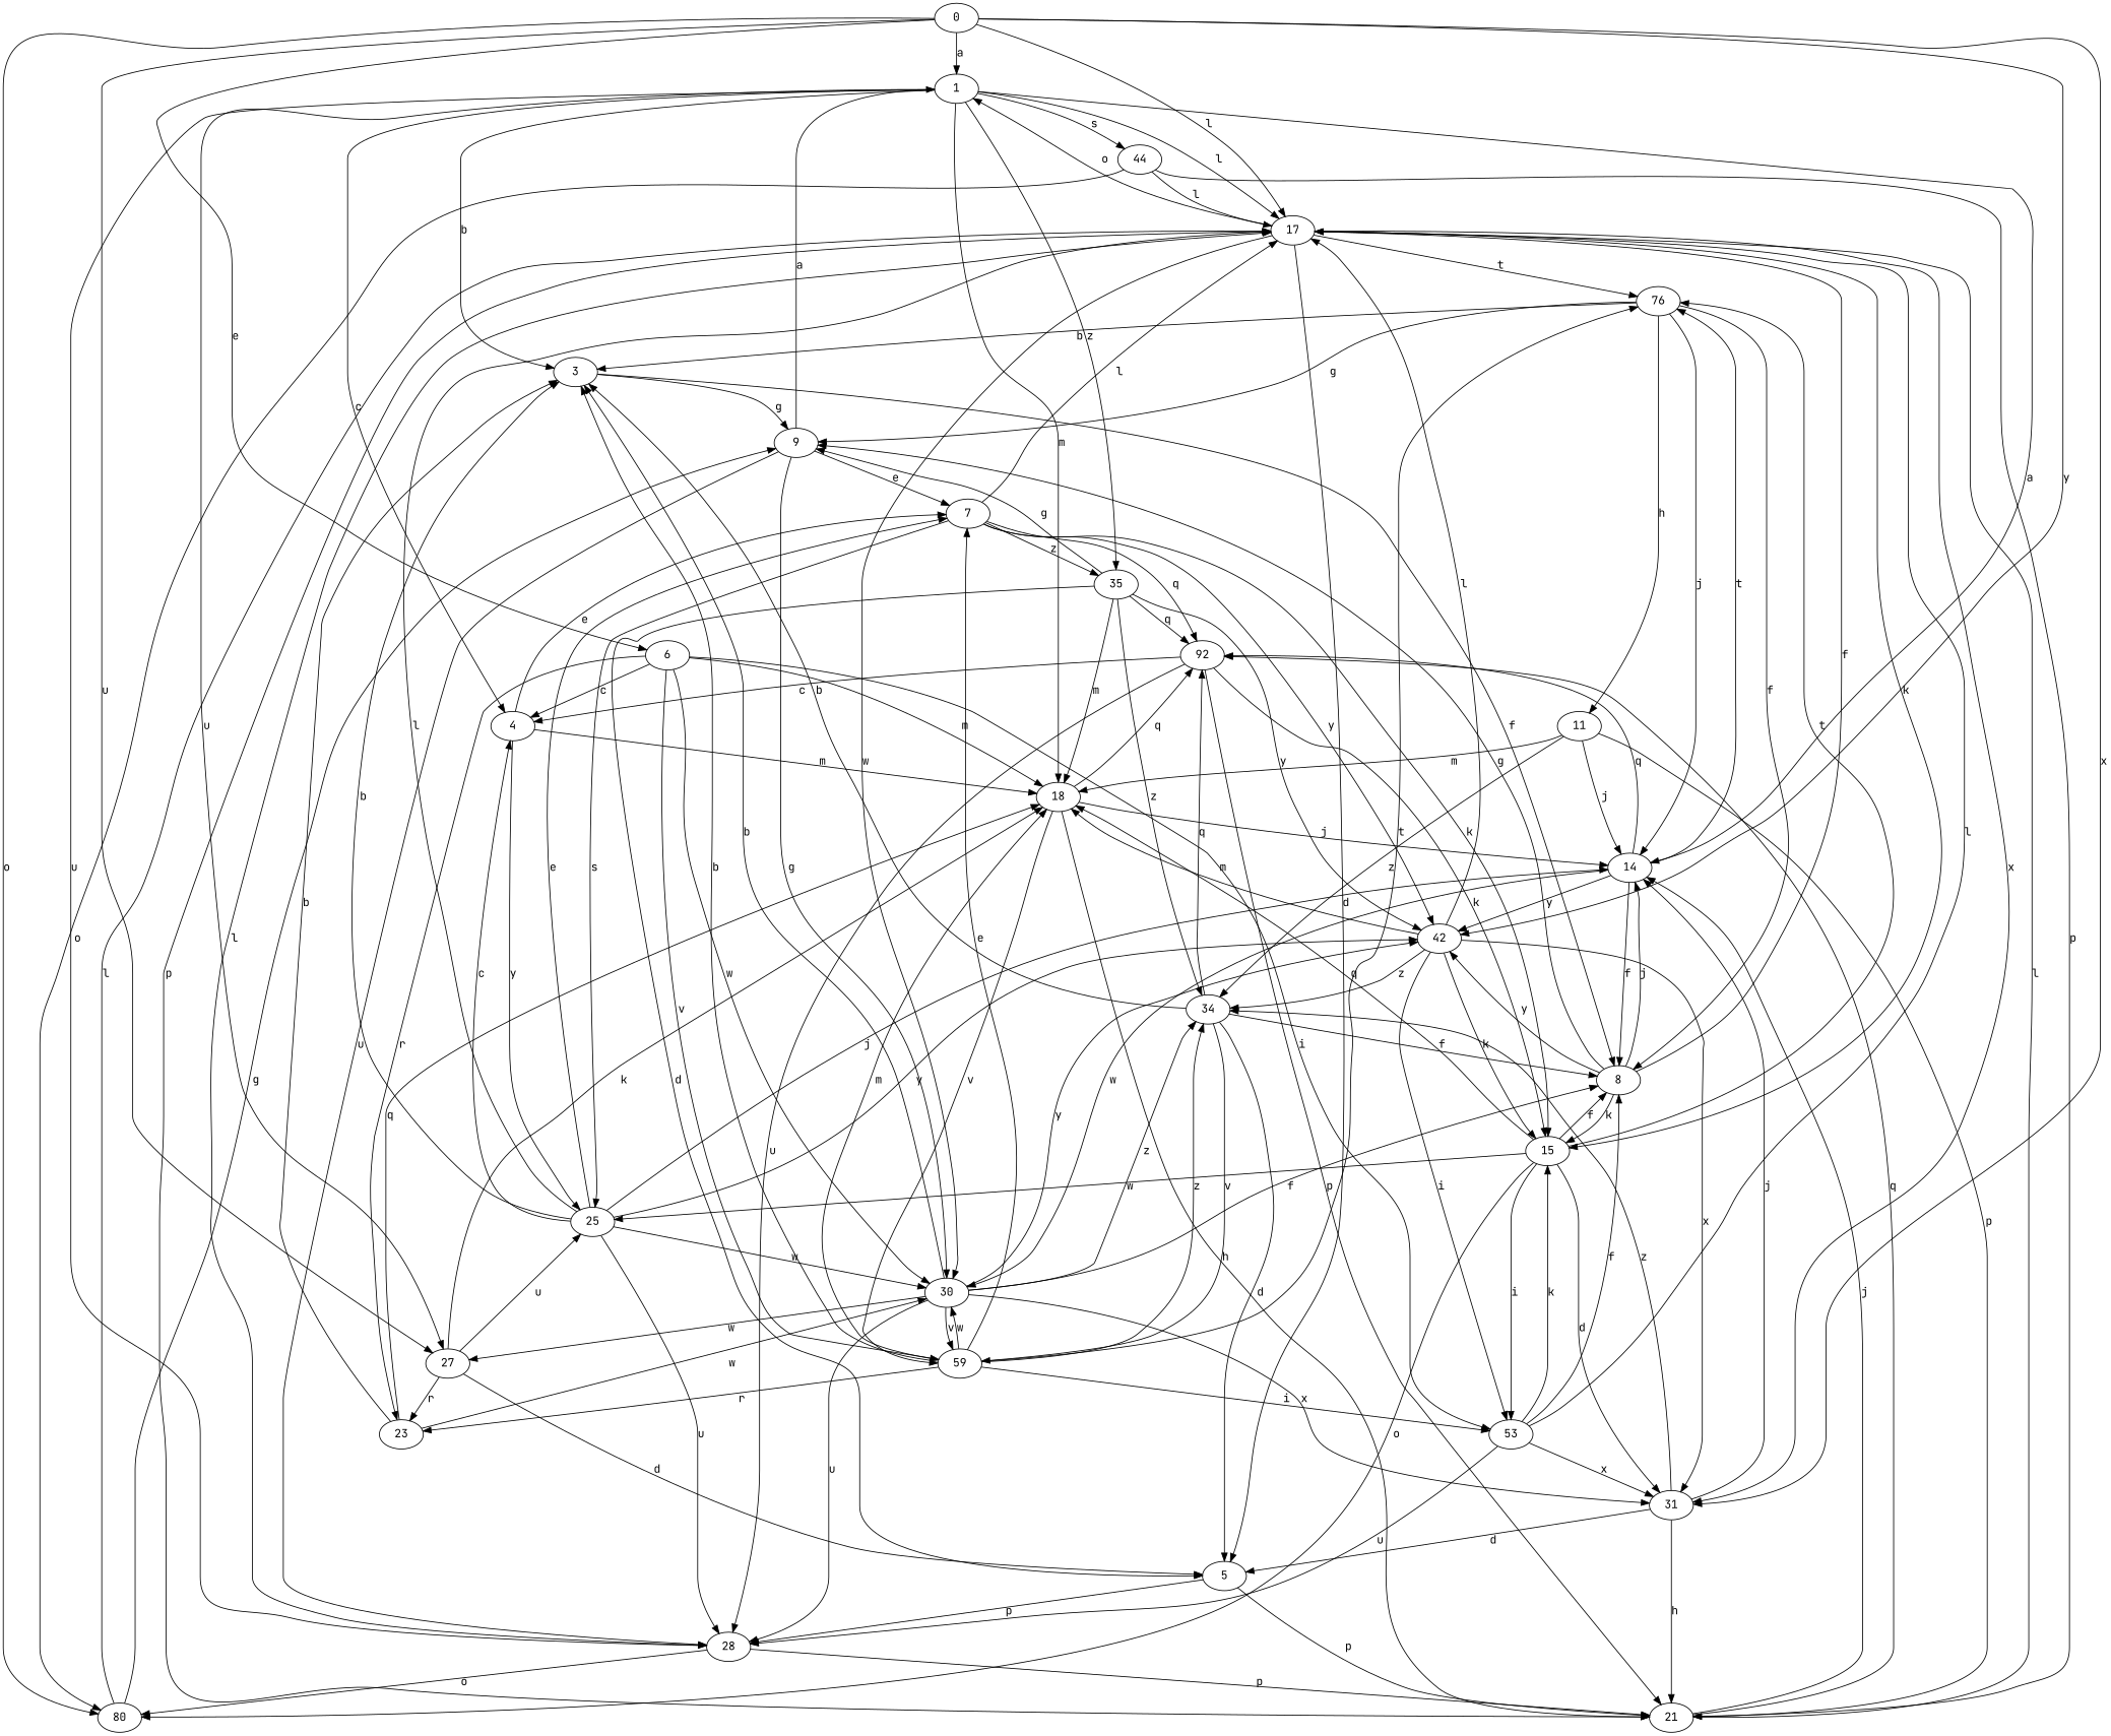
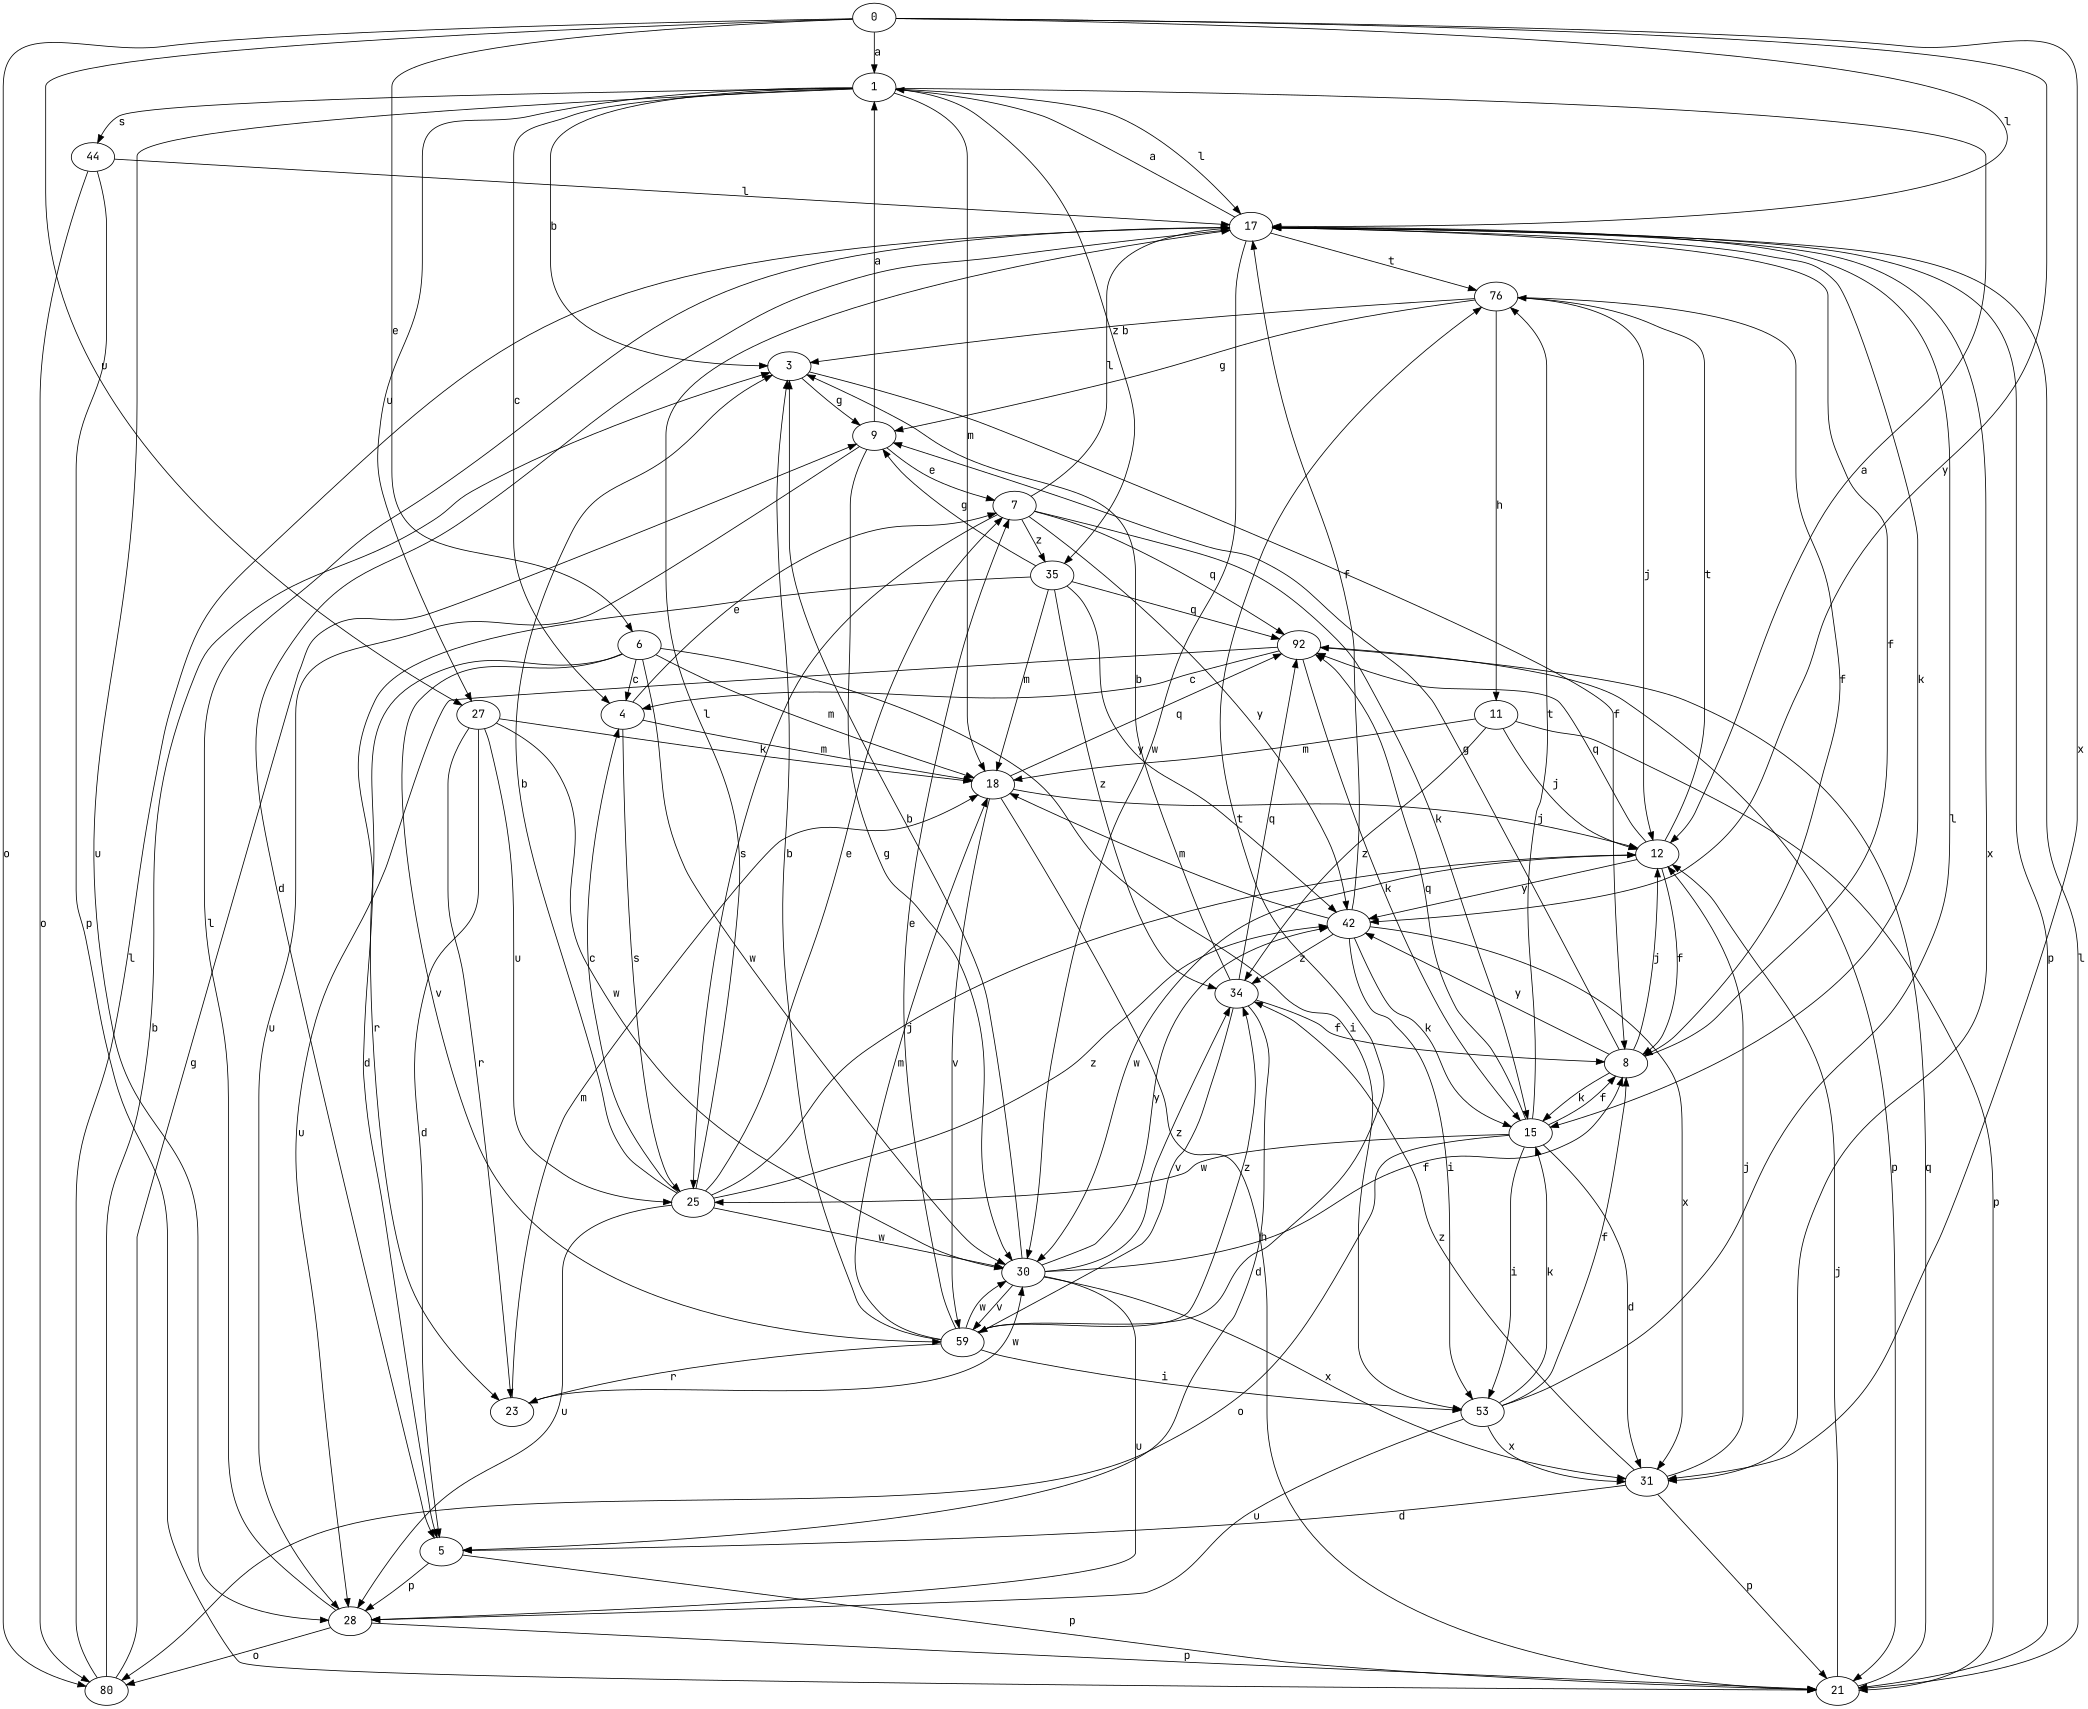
  strict digraph {
    fontname="JetBrains Mono"
    node [fontname="JetBrains Mono"]
    edge [fontname="JetBrains Mono"]
    0
    1
    6
    17
    n5 [label=80]
    27
    31
    n8 [label=42]
    3
    4
    18
    n12 [label=44]
    28
    n14 [label=35]
-   14
+   14 [label=12]
    n16 [label=53]
    23
    n18 [label=59]
    30
    5
    21
    15
    n23 [label=76]
    9
    25
    34
    8
    7
    n29 [label=92]
    11
    0 -> 1 [label=a]
    0 -> 6 [label=e]
    0 -> 17 [label=l]
    0 -> n5 [label=o]
    0 -> 27 [label=u]
    0 -> 31 [label=x]
    0 -> n8 [label=y]
    1 -> 17 [label=l]
    1 -> 27 [label=u]
    1 -> 3 [label=b]
    1 -> 4 [label=c]
    1 -> 18 [label=m]
    1 -> n12 [label=s]
    1 -> 28 [label=u]
    1 -> n14 [label=z]
    1 -> 14 [label=a]
    6 -> 4 [label=c]
    6 -> 18 [label=m]
    6 -> n16 [label=i]
    6 -> 23 [label=r]
    6 -> n18 [label=v]
    6 -> 30 [label=w]
-   17 -> 1 [label=o]
+   17 -> 1 [label=a]
    17 -> 31 [label=x]
    17 -> 30 [label=w]
    17 -> 5 [label=d]
    17 -> 21 [label=p]
    17 -> 15 [label=k]
    17 -> n23 [label=t]
    n5 -> 17 [label=l]
    n5 -> 9 [label=g]
    27 -> 18 [label=k]
    27 -> 23 [label=r]
-   30 -> 27 [label=w]
+   27 -> 30 [label=w]
    27 -> 5 [label=d]
    27 -> 25 [label=u]
    31 -> 14 [label=j]
    31 -> 5 [label=d]
-   31 -> 21 [label=h]
+   31 -> 21 [label=p]
    31 -> 34 [label=z]
-   n8 -> 17 [label=l]
+   n8 -> 17 [label=f]
    n8 -> 31 [label=x]
    n8 -> 18 [label=m]
    n8 -> n16 [label=i]
    n8 -> 15 [label=k]
    n8 -> 34 [label=z]
    3 -> 9 [label=g]
    3 -> 8 [label=f]
    4 -> 18 [label=m]
-   4 -> 25 [label=y]
+   4 -> 25 [label=s]
    4 -> 7 [label=e]
    18 -> 14 [label=j]
    18 -> n18 [label=v]
    18 -> 21 [label=h]
    18 -> n29 [label=q]
    n12 -> 17 [label=l]
    n12 -> n5 [label=o]
    n12 -> 21 [label=p]
    28 -> 17 [label=l]
    28 -> n5 [label=o]
    28 -> 21 [label=p]
    n14 -> n8 [label=y]
    n14 -> 18 [label=m]
    n14 -> 5 [label=d]
    n14 -> 9 [label=g]
    n14 -> 34 [label=z]
    n14 -> n29 [label=q]
    14 -> n8 [label=y]
    14 -> 30 [label=w]
    14 -> n23 [label=t]
    14 -> 8 [label=f]
    14 -> n29 [label=q]
    n16 -> 17 [label=l]
    n16 -> 31 [label=x]
    n16 -> 28 [label=u]
    n16 -> 15 [label=k]
    n16 -> 8 [label=f]
-   23 -> 3 [label=b]
-   23 -> 18 [label=q]
+   n5 -> 3 [label=b]
+   23 -> 18 [label=m]
    23 -> 30 [label=w]
    n18 -> 3 [label=b]
    n18 -> 18 [label=m]
    n18 -> n16 [label=i]
    n18 -> 23 [label=r]
    n18 -> 30 [label=w]
    n18 -> n23 [label=t]
    n18 -> 34 [label=z]
    n18 -> 7 [label=e]
    30 -> 31 [label=x]
    30 -> n8 [label=y]
    30 -> 3 [label=b]
    30 -> 28 [label=u]
    30 -> n18 [label=v]
    30 -> 34 [label=z]
    30 -> 8 [label=f]
    5 -> 28 [label=p]
    5 -> 21 [label=p]
    21 -> 17 [label=l]
    21 -> 14 [label=j]
    21 -> n29 [label=q]
    15 -> n5 [label=o]
    15 -> 31 [label=d]
    15 -> n16 [label=i]
    15 -> n23 [label=t]
    15 -> 25 [label=w]
    15 -> 8 [label=f]
-   15 -> 18 [label=q]
+   15 -> n29 [label=q]
    n23 -> 3 [label=b]
    n23 -> 14 [label=j]
    n23 -> 9 [label=g]
    n23 -> 8 [label=f]
    n23 -> 11 [label=h]
    9 -> 1 [label=a]
    9 -> 28 [label=u]
    9 -> 30 [label=g]
    9 -> 7 [label=e]
    25 -> 17 [label=l]
-   25 -> n8 [label=y]
+   25 -> n8 [label=z]
    25 -> 3 [label=b]
    25 -> 4 [label=c]
    25 -> 28 [label=u]
    25 -> 14 [label=j]
    25 -> 30 [label=w]
    25 -> 7 [label=e]
    34 -> 3 [label=b]
    34 -> n18 [label=v]
    34 -> 5 [label=d]
    34 -> 8 [label=f]
    34 -> n29 [label=q]
    8 -> 17 [label=f]
    8 -> n8 [label=y]
    8 -> 14 [label=j]
    8 -> 15 [label=k]
    8 -> 9 [label=g]
    7 -> 17 [label=l]
    7 -> n8 [label=y]
    7 -> n14 [label=z]
    7 -> 15 [label=k]
    7 -> 25 [label=s]
    7 -> n29 [label=q]
    n29 -> 4 [label=c]
    n29 -> 28 [label=u]
    n29 -> 21 [label=p]
    n29 -> 15 [label=k]
    11 -> 18 [label=m]
    11 -> 14 [label=j]
    11 -> 21 [label=p]
    11 -> 34 [label=z]
  }
